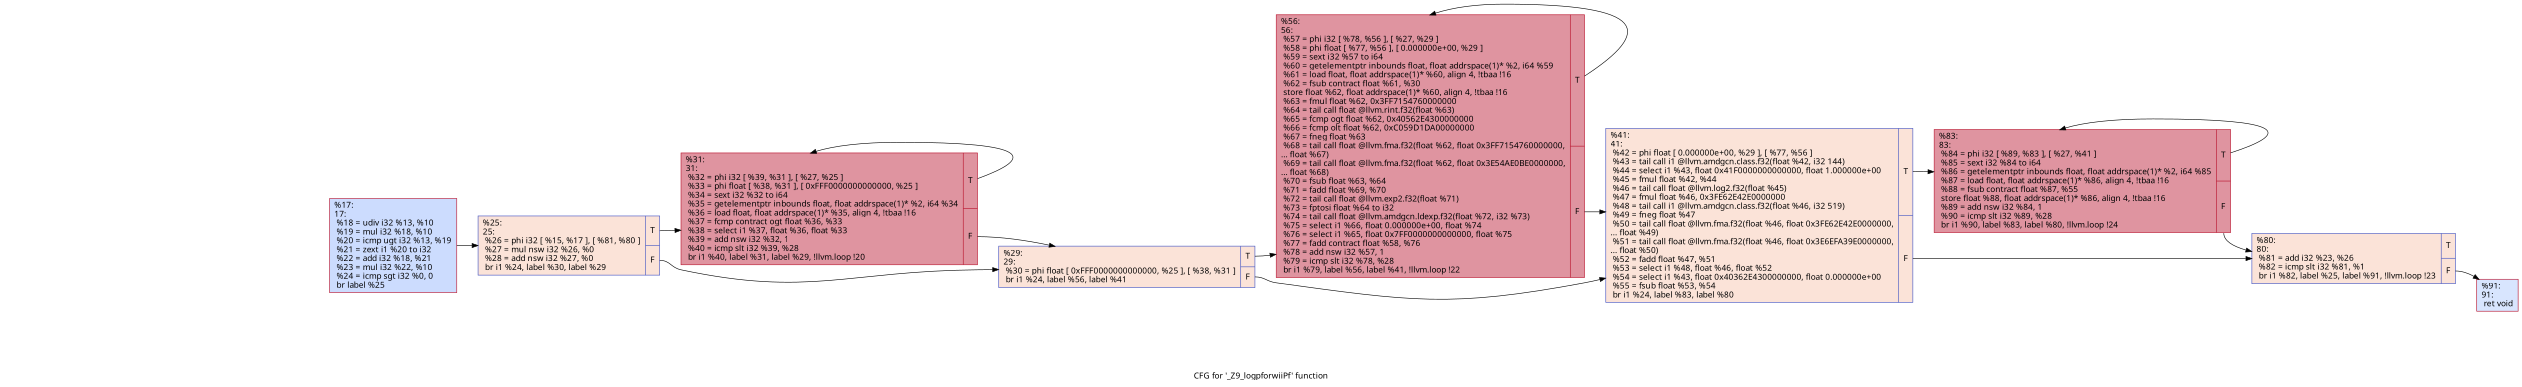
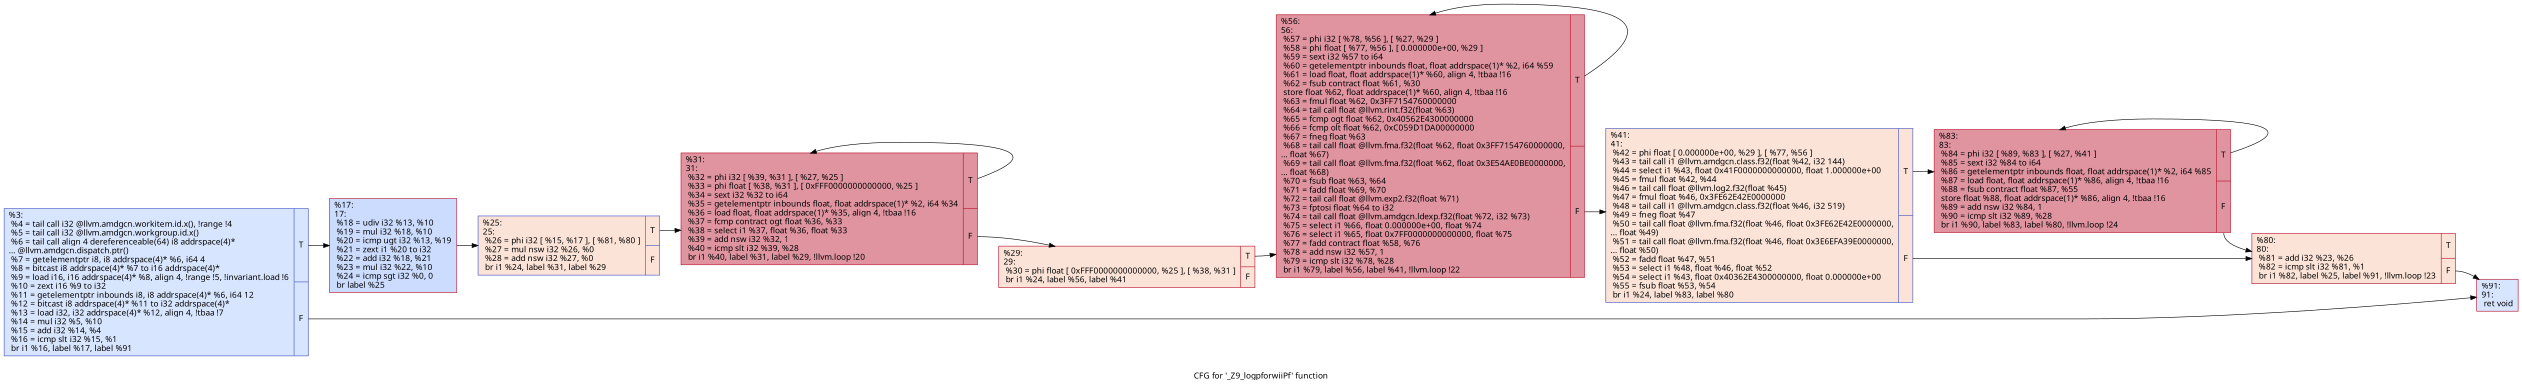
  digraph {
    fontname="Noto Sans"
    label="CFG for '_Z9_logpforwiiPf' function"
    rankdir=LR
    node [color="#3d50c3ff" fillcolor="#f6bfa670" fontname="Noto Sans" shape=record style=filled]
    edge [fontname="Noto Sans" tailport=s0]
+   n1 [fillcolor="#a7c5fe70" label="{%3:\l  %4 = tail call i32 @llvm.amdgcn.workitem.id.x(), !range !4\l  %5 = tail call i32 @llvm.amdgcn.workgroup.id.x()\l  %6 = tail call align 4 dereferenceable(64) i8 addrspace(4)*\l... @llvm.amdgcn.dispatch.ptr()\l  %7 = getelementptr i8, i8 addrspace(4)* %6, i64 4\l  %8 = bitcast i8 addrspace(4)* %7 to i16 addrspace(4)*\l  %9 = load i16, i16 addrspace(4)* %8, align 4, !range !5, !invariant.load !6\l  %10 = zext i16 %9 to i32\l  %11 = getelementptr inbounds i8, i8 addrspace(4)* %6, i64 12\l  %12 = bitcast i8 addrspace(4)* %11 to i32 addrspace(4)*\l  %13 = load i32, i32 addrspace(4)* %12, align 4, !tbaa !7\l  %14 = mul i32 %5, %10\l  %15 = add i32 %14, %4\l  %16 = icmp slt i32 %15, %1\l  br i1 %16, label %17, label %91\l|{<s0>T|<s1>F}}"]
    n2 [color="#b70d28ff" fillcolor="#8caffe70" label="{%17:\l17:                                               \l  %18 = udiv i32 %13, %10\l  %19 = mul i32 %18, %10\l  %20 = icmp ugt i32 %13, %19\l  %21 = zext i1 %20 to i32\l  %22 = add i32 %18, %21\l  %23 = mul i32 %22, %10\l  %24 = icmp sgt i32 %0, 0\l  br label %25\l}"]
    n3 [color="#b70d28ff" fillcolor="#a7c5fe70" label="{%91:\l91:                                               \l  ret void\l}"]
-   n4 [label="{%25:\l25:                                               \l  %26 = phi i32 [ %15, %17 ], [ %81, %80 ]\l  %27 = mul nsw i32 %26, %0\l  %28 = add nsw i32 %27, %0\l  br i1 %24, label %30, label %29\l|{<s0>T|<s1>F}}"]
+   n4 [label="{%25:\l25:                                               \l  %26 = phi i32 [ %15, %17 ], [ %81, %80 ]\l  %27 = mul nsw i32 %26, %0\l  %28 = add nsw i32 %27, %0\l  br i1 %24, label %31, label %29\l|{<s0>T|<s1>F}}"]
    n5 [color="#b70d28ff" fillcolor="#b70d2870" label="{%31:\l31:                                               \l  %32 = phi i32 [ %39, %31 ], [ %27, %25 ]\l  %33 = phi float [ %38, %31 ], [ 0xFFF0000000000000, %25 ]\l  %34 = sext i32 %32 to i64\l  %35 = getelementptr inbounds float, float addrspace(1)* %2, i64 %34\l  %36 = load float, float addrspace(1)* %35, align 4, !tbaa !16\l  %37 = fcmp contract ogt float %36, %33\l  %38 = select i1 %37, float %36, float %33\l  %39 = add nsw i32 %32, 1\l  %40 = icmp slt i32 %39, %28\l  br i1 %40, label %31, label %29, !llvm.loop !20\l|{<s0>T|<s1>F}}"]
-   n6 [label="{%29:\l29:                                               \l  %30 = phi float [ 0xFFF0000000000000, %25 ], [ %38, %31 ]\l  br i1 %24, label %56, label %41\l|{<s0>T|<s1>F}}"]
+   n6 [color="#b70d28ff" label="{%29:\l29:                                               \l  %30 = phi float [ 0xFFF0000000000000, %25 ], [ %38, %31 ]\l  br i1 %24, label %56, label %41\l|{<s0>T|<s1>F}}"]
    n7 [color="#b70d28ff" fillcolor="#b70d2870" label="{%56:\l56:                                               \l  %57 = phi i32 [ %78, %56 ], [ %27, %29 ]\l  %58 = phi float [ %77, %56 ], [ 0.000000e+00, %29 ]\l  %59 = sext i32 %57 to i64\l  %60 = getelementptr inbounds float, float addrspace(1)* %2, i64 %59\l  %61 = load float, float addrspace(1)* %60, align 4, !tbaa !16\l  %62 = fsub contract float %61, %30\l  store float %62, float addrspace(1)* %60, align 4, !tbaa !16\l  %63 = fmul float %62, 0x3FF7154760000000\l  %64 = tail call float @llvm.rint.f32(float %63)\l  %65 = fcmp ogt float %62, 0x40562E4300000000\l  %66 = fcmp olt float %62, 0xC059D1DA00000000\l  %67 = fneg float %63\l  %68 = tail call float @llvm.fma.f32(float %62, float 0x3FF7154760000000,\l... float %67)\l  %69 = tail call float @llvm.fma.f32(float %62, float 0x3E54AE0BE0000000,\l... float %68)\l  %70 = fsub float %63, %64\l  %71 = fadd float %69, %70\l  %72 = tail call float @llvm.exp2.f32(float %71)\l  %73 = fptosi float %64 to i32\l  %74 = tail call float @llvm.amdgcn.ldexp.f32(float %72, i32 %73)\l  %75 = select i1 %66, float 0.000000e+00, float %74\l  %76 = select i1 %65, float 0x7FF0000000000000, float %75\l  %77 = fadd contract float %58, %76\l  %78 = add nsw i32 %57, 1\l  %79 = icmp slt i32 %78, %28\l  br i1 %79, label %56, label %41, !llvm.loop !22\l|{<s0>T|<s1>F}}"]
    n8 [label="{%41:\l41:                                               \l  %42 = phi float [ 0.000000e+00, %29 ], [ %77, %56 ]\l  %43 = tail call i1 @llvm.amdgcn.class.f32(float %42, i32 144)\l  %44 = select i1 %43, float 0x41F0000000000000, float 1.000000e+00\l  %45 = fmul float %42, %44\l  %46 = tail call float @llvm.log2.f32(float %45)\l  %47 = fmul float %46, 0x3FE62E42E0000000\l  %48 = tail call i1 @llvm.amdgcn.class.f32(float %46, i32 519)\l  %49 = fneg float %47\l  %50 = tail call float @llvm.fma.f32(float %46, float 0x3FE62E42E0000000,\l... float %49)\l  %51 = tail call float @llvm.fma.f32(float %46, float 0x3E6EFA39E0000000,\l... float %50)\l  %52 = fadd float %47, %51\l  %53 = select i1 %48, float %46, float %52\l  %54 = select i1 %43, float 0x40362E4300000000, float 0.000000e+00\l  %55 = fsub float %53, %54\l  br i1 %24, label %83, label %80\l|{<s0>T|<s1>F}}"]
    n9 [color="#b70d28ff" fillcolor="#b70d2870" label="{%83:\l83:                                               \l  %84 = phi i32 [ %89, %83 ], [ %27, %41 ]\l  %85 = sext i32 %84 to i64\l  %86 = getelementptr inbounds float, float addrspace(1)* %2, i64 %85\l  %87 = load float, float addrspace(1)* %86, align 4, !tbaa !16\l  %88 = fsub contract float %87, %55\l  store float %88, float addrspace(1)* %86, align 4, !tbaa !16\l  %89 = add nsw i32 %84, 1\l  %90 = icmp slt i32 %89, %28\l  br i1 %90, label %83, label %80, !llvm.loop !24\l|{<s0>T|<s1>F}}"]
-   n10 [label="{%80:\l80:                                               \l  %81 = add i32 %23, %26\l  %82 = icmp slt i32 %81, %1\l  br i1 %82, label %25, label %91, !llvm.loop !23\l|{<s0>T|<s1>F}}"]
+   n10 [color="#b70d28ff" label="{%80:\l80:                                               \l  %81 = add i32 %23, %26\l  %82 = icmp slt i32 %81, %1\l  br i1 %82, label %25, label %91, !llvm.loop !23\l|{<s0>T|<s1>F}}"]
+   n1 -> n2
+   n1 -> n3 [tailport=s1]
    n2 -> n4
    n4 -> n5
-   n4 -> n6 [tailport=s1]
    n5 -> n5
    n5 -> n6 [tailport=s1]
    n6 -> n7
-   n6 -> n8 [tailport=s1]
    n7 -> n7
    n7 -> n8 [tailport=s1]
    n8 -> n9
    n8 -> n10 [tailport=s1]
    n9 -> n9
    n9 -> n10 [tailport=s1]
    n10 -> n3 [tailport=s1]
  }
